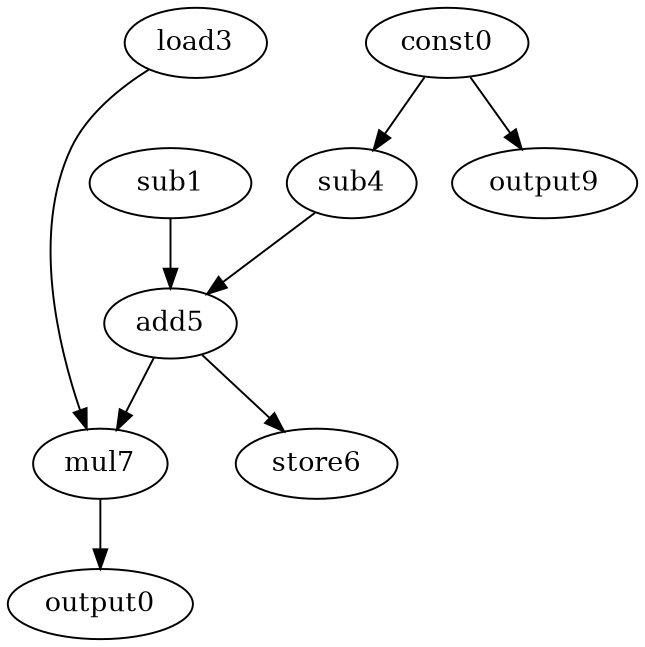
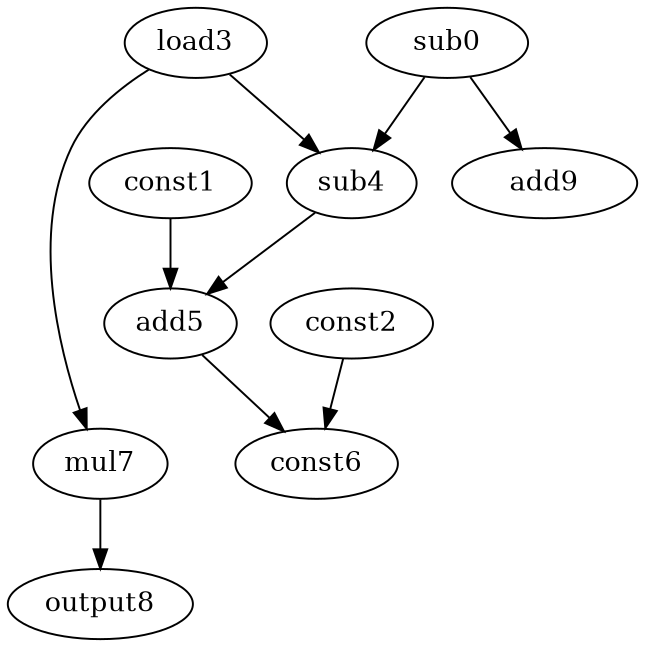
  digraph {
    node [opcode=const]
    edge [operand=0]
    sub4 [opcode=sub]
-   const0
-   output9 [opcode=output]
+   const0 [label=sub0]
+   output9 [opcode=output label=add9]
    load3 [opcode=load]
    mul7 [opcode=mul]
    add5 [opcode=add]
-   const1 [label=sub1]
-   store6 [opcode=store]
-   output8 [opcode=output label=output0]
+   const1
+   store6 [opcode=store label=const6]
+   const2
+   output8 [opcode=output]
    sub4 -> add5 [operand=1]
    const0 -> sub4
    const0 -> output9
+   load3 -> sub4 [operand=1]
    load3 -> mul7
    mul7 -> output8
-   add5 -> mul7 [operand=1]
    add5 -> store6
    const1 -> add5
+   const2 -> store6 [operand=1]
  }
